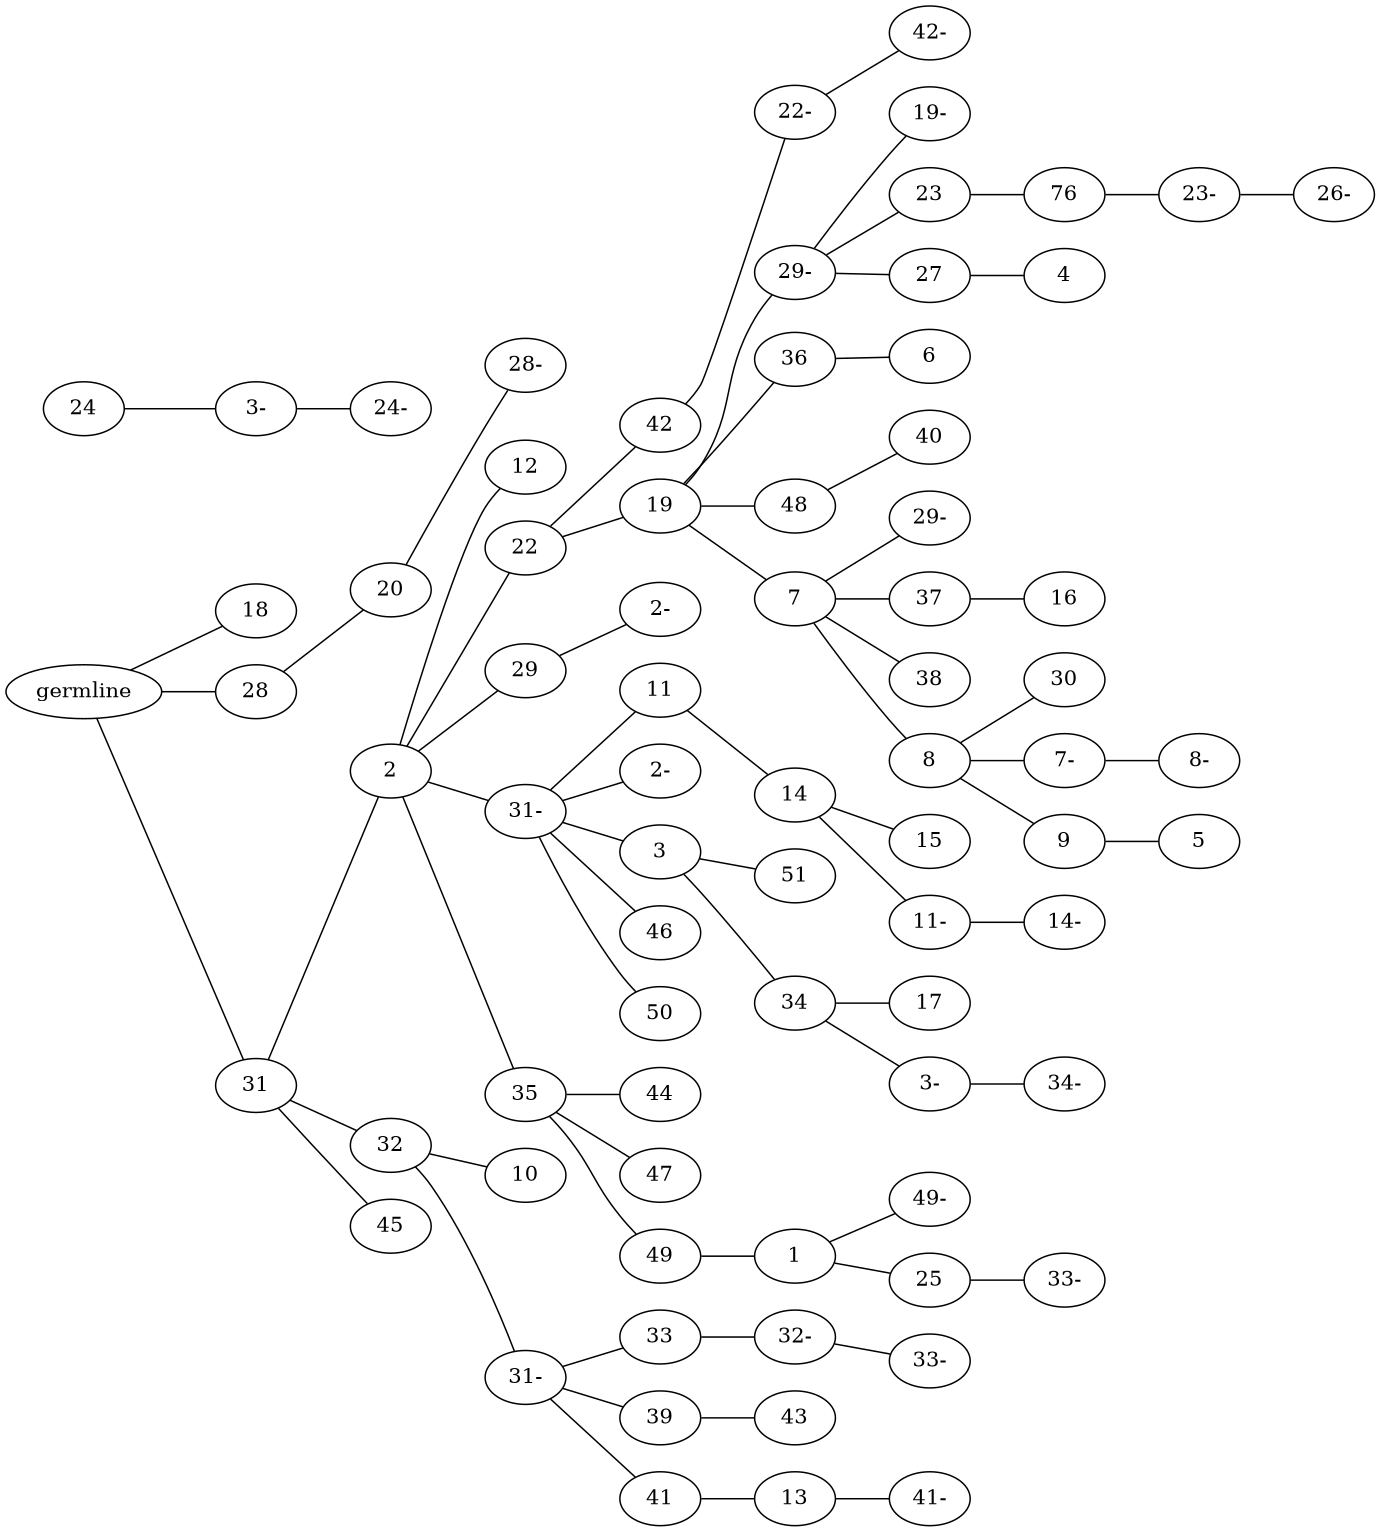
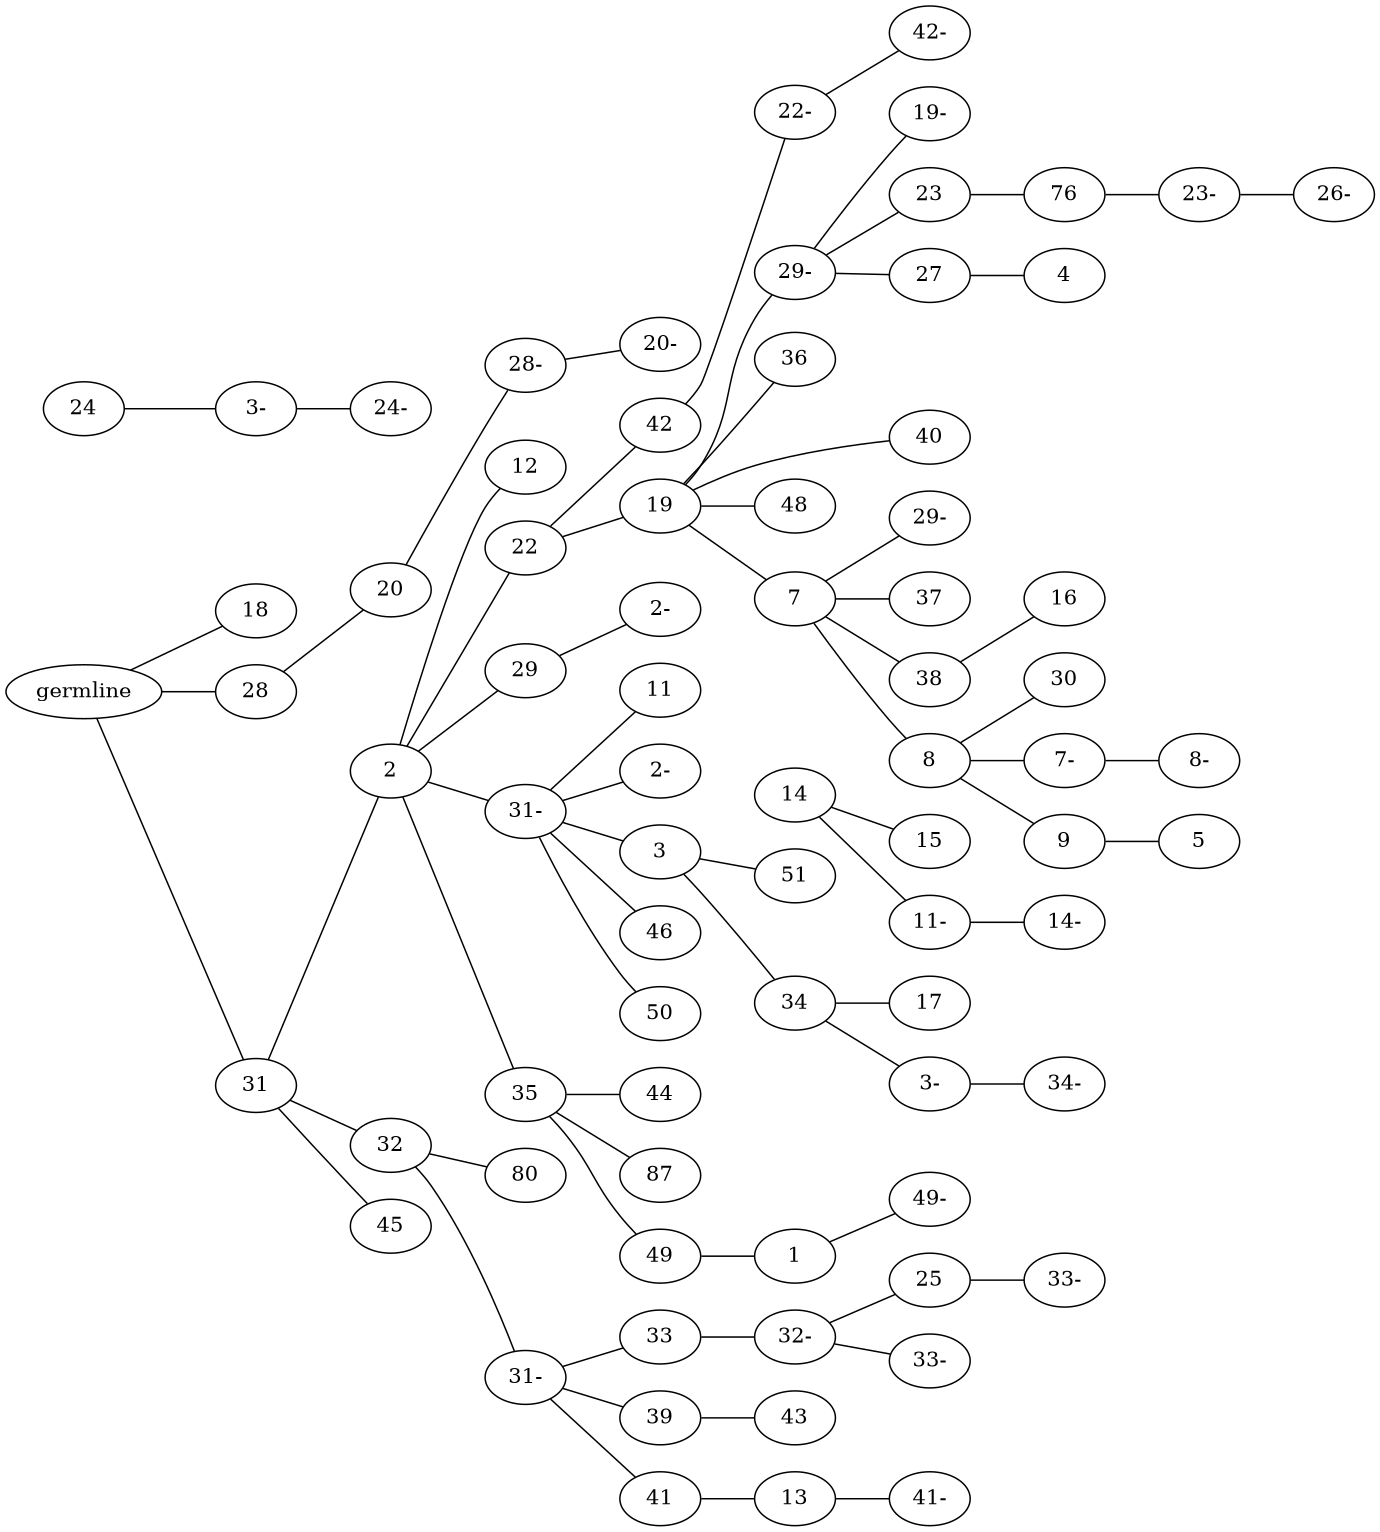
  graph {
    rankdir=LR
    n1 [label=germline]
    n2 [label=18]
    n3 [label=28]
    n4 [label=31]
    n5 [label=20]
    n6 [label=2]
    n7 [label=32]
    n8 [label=45]
    n9 [label="28-"]
+   n10 [label="20-"]
    n11 [label=12]
    n12 [label=22]
    n13 [label=29]
    n14 [label="31-"]
    n15 [label=35]
-   n16 [label=10]
+   n16 [label=80]
    n17 [label="31-"]
    n18 [label=42]
    n19 [label=19]
    n20 [label="2-"]
    n21 [label=11]
    n22 [label="2-"]
    n23 [label=3]
    n24 [label=46]
    n25 [label=50]
    n26 [label=44]
-   n27 [label=47]
+   n27 [label=87]
    n28 [label=49]
    n29 [label="22-"]
    n30 [label="42-"]
    n31 [label="29-"]
    n32 [label=36]
    n33 [label=40]
    n34 [label=48]
    n35 [label=7]
    n36 [label="19-"]
    n37 [label=23]
    n38 [label=27]
-   n39 [label=6]
    n40 [label="29-"]
    n41 [label=37]
    n42 [label=38]
    n43 [label=8]
    n44 [label=76]
    n45 [label=4]
    n46 [label="23-"]
    n47 [label="26-"]
    n48 [label=15]
    n49 [label=16]
    n50 [label=30]
    n51 [label="7-"]
    n52 [label=9]
    n53 [label="8-"]
    n54 [label=5]
    n55 [label=14]
    n56 [label=51]
    n57 [label=34]
    n58 [label="11-"]
    n59 [label="14-"]
    n60 [label=24]
    n61 [label="3-"]
    n62 [label=17]
    n63 [label="3-"]
    n64 [label="24-"]
    n65 [label="34-"]
    n66 [label=1]
    n67 [label="49-"]
    n68 [label=33]
    n69 [label=39]
    n70 [label=41]
    n71 [label="32-"]
    n72 [label=43]
    n73 [label=13]
    n74 [label=25]
    n75 [label="33-"]
    n76 [label="33-"]
    n77 [label="41-"]
    n1 -- n2
    n1 -- n3
    n1 -- n4
    n3 -- n5
    n4 -- n6
    n4 -- n7
    n4 -- n8
    n5 -- n9
    n6 -- n11
    n6 -- n12
    n6 -- n13
    n6 -- n14
    n6 -- n15
    n7 -- n16
    n7 -- n17
+   n9 -- n10
    n12 -- n18
    n12 -- n19
    n13 -- n20
    n14 -- n21
    n14 -- n22
    n14 -- n23
    n14 -- n24
    n14 -- n25
    n15 -- n26
    n15 -- n27
    n15 -- n28
    n17 -- n68
    n17 -- n69
    n17 -- n70
    n18 -- n29
    n19 -- n31
    n19 -- n32
-   n34 -- n33
+   n19 -- n33
    n19 -- n34
    n19 -- n35
-   n21 -- n55
    n23 -- n56
    n23 -- n57
    n28 -- n66
    n29 -- n30
    n31 -- n36
    n31 -- n37
    n31 -- n38
-   n32 -- n39
    n35 -- n40
    n35 -- n41
    n35 -- n42
    n35 -- n43
    n37 -- n44
    n38 -- n45
-   n41 -- n49
+   n42 -- n49
    n43 -- n50
    n43 -- n51
    n43 -- n52
    n44 -- n46
    n46 -- n47
    n51 -- n53
    n52 -- n54
    n55 -- n48
    n55 -- n58
    n57 -- n62
    n57 -- n63
    n58 -- n59
    n60 -- n61
    n61 -- n64
    n63 -- n65
    n66 -- n67
    n68 -- n71
    n69 -- n72
    n70 -- n73
-   n66 -- n74
+   n71 -- n74
    n71 -- n75
    n73 -- n77
    n74 -- n76
  }
